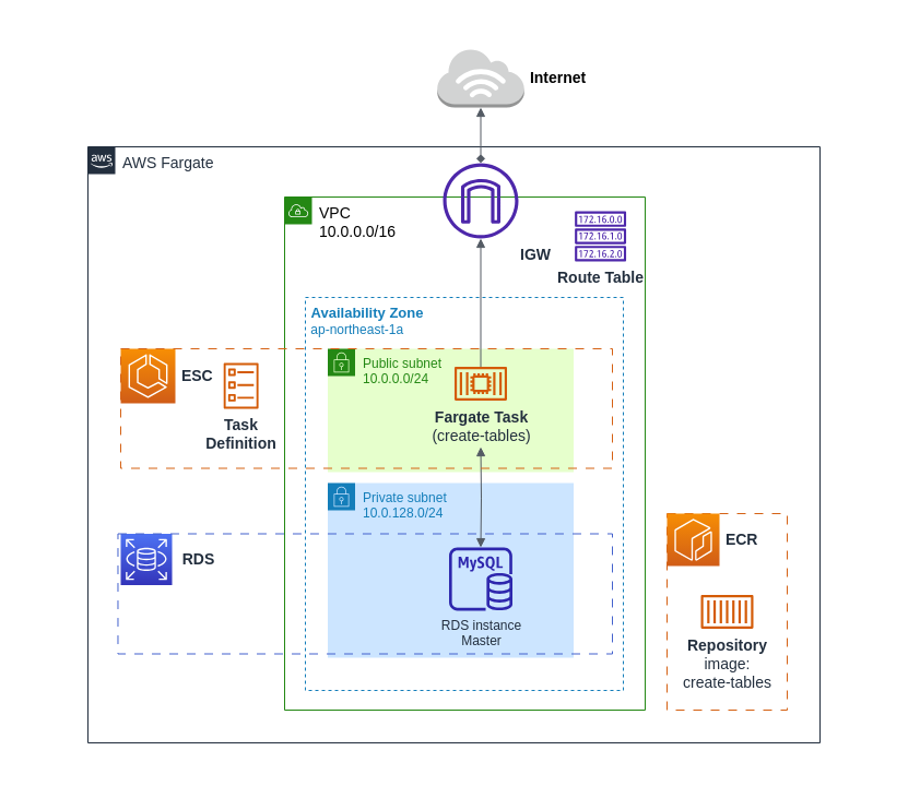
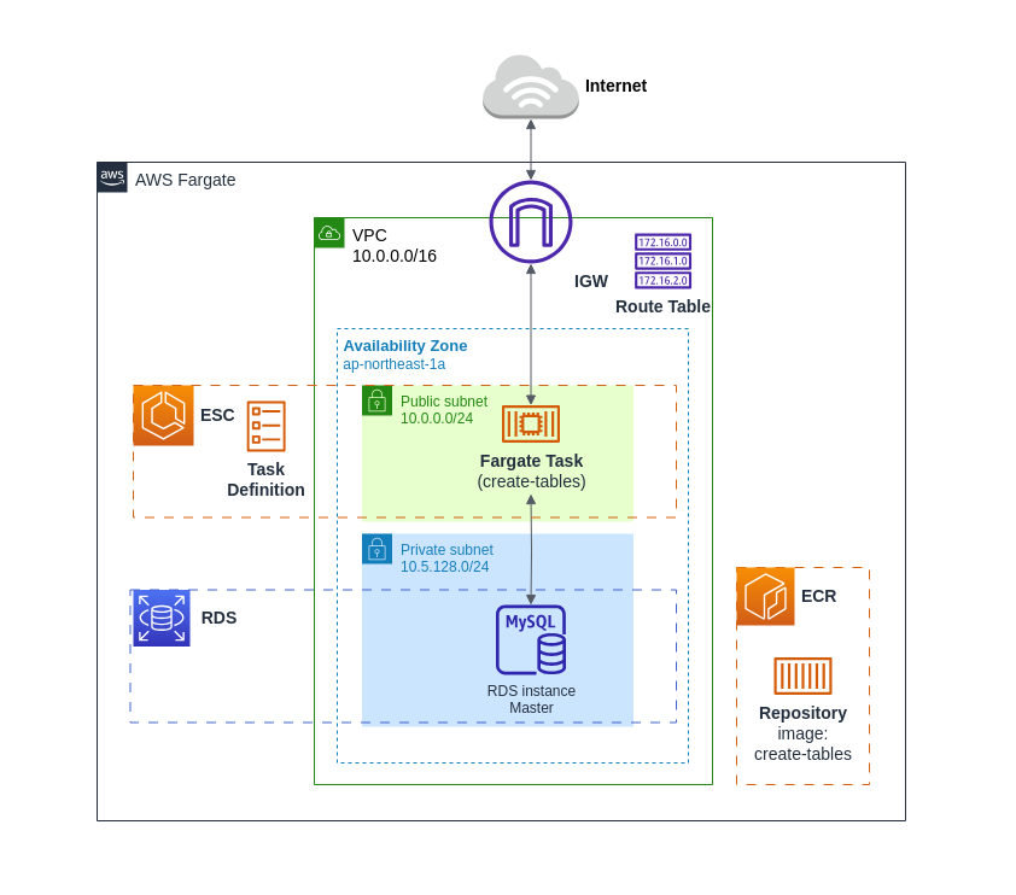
  <mxCell id="0" />
  <mxCell id="1" parent="0" />
  <mxCell id="2" value="" style="rounded=0;whiteSpace=wrap;html=1;strokeColor=#FFFFFF;fontColor=#393C56;fillColor=#FFFFFF;" parent="1" vertex="1"><mxGeometry x="20" y="20" width="800" height="700" as="geometry" /></mxCell>
  <mxCell id="3" value="&lt;font style=&quot;font-size: 14px;&quot;&gt;AWS Fargate&lt;/font&gt;" style="points=[[0,0],[0.25,0],[0.5,0],[0.75,0],[1,0],[1,0.25],[1,0.5],[1,0.75],[1,1],[0.75,1],[0.5,1],[0.25,1],[0,1],[0,0.75],[0,0.5],[0,0.25]];outlineConnect=0;gradientColor=none;html=1;whiteSpace=wrap;fontSize=12;fontStyle=0;container=0;pointerEvents=0;collapsible=0;recursiveResize=0;shape=mxgraph.aws4.group;grIcon=mxgraph.aws4.group_aws_cloud_alt;strokeColor=#232F3E;fillColor=none;verticalAlign=top;align=left;spacingLeft=30;fontColor=#232F3E;dashed=0;" parent="1" vertex="1"><mxGeometry x="80" y="134" width="670" height="546" as="geometry" /></mxCell>
  <mxCell id="4" value="&lt;font style=&quot;font-size: 14px;&quot;&gt;&lt;b&gt;&amp;nbsp;Internet&lt;/b&gt;&lt;/font&gt;" style="outlineConnect=0;dashed=0;verticalLabelPosition=middle;verticalAlign=middle;align=left;html=1;shape=mxgraph.aws3.internet_3;fillColor=#D2D3D3;gradientColor=none;labelPosition=right;" parent="1" vertex="1"><mxGeometry x="399.75" y="44" width="79.5" height="54" as="geometry" /></mxCell>
- <mxCell id="5" value="" style="edgeStyle=orthogonalEdgeStyle;html=1;endArrow=diamond;elbow=vertical;startArrow=block;startFill=1;endFill=1;strokeColor=#545B64;rounded=0;exitX=0.5;exitY=1;exitDx=0;exitDy=0;exitPerimeter=0;" parent="1" source="4" target="9" edge="1"><mxGeometry width="100" relative="1" as="geometry"><mxPoint x="265" y="240" as="sourcePoint" /><mxPoint x="365" y="240" as="targetPoint" /></mxGeometry></mxCell>
+ <mxCell id="5" value="" style="edgeStyle=orthogonalEdgeStyle;html=1;endArrow=block;elbow=vertical;startArrow=block;startFill=1;endFill=1;strokeColor=#545B64;rounded=0;exitX=0.5;exitY=1;exitDx=0;exitDy=0;exitPerimeter=0;" parent="1" source="4" target="9" edge="1"><mxGeometry width="100" relative="1" as="geometry"><mxPoint x="265" y="240" as="sourcePoint" /><mxPoint x="365" y="240" as="targetPoint" /></mxGeometry></mxCell>
  <mxCell id="6" value="Public subnet&lt;br&gt;10.0.0.0/24" style="points=[[0,0],[0.25,0],[0.5,0],[0.75,0],[1,0],[1,0.25],[1,0.5],[1,0.75],[1,1],[0.75,1],[0.5,1],[0.25,1],[0,1],[0,0.75],[0,0.5],[0,0.25]];outlineConnect=0;gradientColor=none;html=1;whiteSpace=wrap;fontSize=12;fontStyle=0;container=1;pointerEvents=0;collapsible=0;recursiveResize=0;shape=mxgraph.aws4.group;grIcon=mxgraph.aws4.group_security_group;grStroke=0;strokeColor=#248814;fillColor=#E6FFCC;verticalAlign=top;align=left;spacingLeft=30;fontColor=#248814;dashed=0;" parent="1" vertex="1"><mxGeometry x="299.5" y="319" width="225" height="113" as="geometry" /></mxCell>
  <mxCell id="7" value="&lt;font color=&quot;#000000&quot; style=&quot;font-size: 14px;&quot;&gt;VPC&lt;br&gt;10.0.0.0/16&lt;/font&gt;" style="points=[[0,0],[0.25,0],[0.5,0],[0.75,0],[1,0],[1,0.25],[1,0.5],[1,0.75],[1,1],[0.75,1],[0.5,1],[0.25,1],[0,1],[0,0.75],[0,0.5],[0,0.25]];outlineConnect=0;gradientColor=none;html=1;whiteSpace=wrap;fontSize=12;fontStyle=0;container=0;pointerEvents=0;collapsible=0;recursiveResize=0;shape=mxgraph.aws4.group;grIcon=mxgraph.aws4.group_vpc;strokeColor=#248814;fillColor=none;verticalAlign=top;align=left;spacingLeft=30;fontColor=#AAB7B8;dashed=0;" parent="1" vertex="1"><mxGeometry x="260" y="180" width="330" height="470" as="geometry" /></mxCell>
  <mxCell id="8" value="Route Table" style="sketch=0;outlineConnect=0;fontColor=#232F3E;gradientColor=none;fillColor=#4D27AA;strokeColor=none;dashed=0;verticalLabelPosition=bottom;verticalAlign=top;align=center;html=1;fontSize=14;fontStyle=1;aspect=fixed;pointerEvents=1;shape=mxgraph.aws4.route_table;" parent="1" vertex="1"><mxGeometry x="525.5" y="193" width="47.21" height="46" as="geometry" /></mxCell>
  <mxCell id="9" value="IGW" style="sketch=0;outlineConnect=0;fontColor=#232F3E;gradientColor=none;fillColor=#4D27AA;strokeColor=none;dashed=0;verticalLabelPosition=bottom;verticalAlign=top;align=left;html=1;fontSize=14;fontStyle=1;aspect=fixed;pointerEvents=1;shape=mxgraph.aws4.internet_gateway;labelPosition=right;" parent="1" vertex="1"><mxGeometry x="405" y="149" width="69" height="69" as="geometry" /></mxCell>
  <mxCell id="10" value="Task &lt;br&gt;Definition" style="sketch=0;outlineConnect=0;fontColor=#232F3E;gradientColor=none;fillColor=#D45B07;strokeColor=none;dashed=0;verticalLabelPosition=bottom;verticalAlign=top;align=center;html=1;fontSize=14;fontStyle=1;aspect=fixed;pointerEvents=1;shape=mxgraph.aws4.ecs_task;" parent="1" vertex="1"><mxGeometry x="204" y="332.11" width="32.29" height="41.89" as="geometry" /></mxCell>
  <mxCell id="11" value="&amp;nbsp;ESC&lt;br&gt;" style="sketch=0;points=[[0,0,0],[0.25,0,0],[0.5,0,0],[0.75,0,0],[1,0,0],[0,1,0],[0.25,1,0],[0.5,1,0],[0.75,1,0],[1,1,0],[0,0.25,0],[0,0.5,0],[0,0.75,0],[1,0.25,0],[1,0.5,0],[1,0.75,0]];outlineConnect=0;fontColor=#232F3E;gradientColor=#F78E04;gradientDirection=north;fillColor=#D05C17;strokeColor=#ffffff;dashed=0;verticalLabelPosition=middle;verticalAlign=middle;align=left;html=1;fontSize=14;fontStyle=1;aspect=fixed;shape=mxgraph.aws4.resourceIcon;resIcon=mxgraph.aws4.ecs;horizontal=1;fontFamily=Helvetica;labelPosition=right;" parent="1" vertex="1"><mxGeometry x="110" y="319" width="50" height="50" as="geometry" /></mxCell>
  <mxCell id="12" value="RDS&lt;br&gt;" style="sketch=0;points=[[0,0,0],[0.25,0,0],[0.5,0,0],[0.75,0,0],[1,0,0],[0,1,0],[0.25,1,0],[0.5,1,0],[0.75,1,0],[1,1,0],[0,0.25,0],[0,0.5,0],[0,0.75,0],[1,0.25,0],[1,0.5,0],[1,0.75,0]];outlineConnect=0;fontColor=#232F3E;gradientColor=#4D72F3;gradientDirection=north;fillColor=#3334B9;strokeColor=#ffffff;dashed=0;verticalLabelPosition=middle;verticalAlign=middle;align=center;html=1;fontSize=14;fontStyle=1;aspect=fixed;shape=mxgraph.aws4.resourceIcon;resIcon=mxgraph.aws4.rds;labelPosition=right;" parent="1" vertex="1"><mxGeometry x="110" y="488.5" width="47" height="47" as="geometry" /></mxCell>
  <mxCell id="13" style="edgeStyle=orthogonalEdgeStyle;rounded=0;orthogonalLoop=1;jettySize=auto;html=1;exitX=0.5;exitY=1;exitDx=0;exitDy=0;exitPerimeter=0;" parent="1" source="12" target="12" edge="1"><mxGeometry relative="1" as="geometry" /></mxCell>
- <mxCell id="14" value="Private subnet&lt;br&gt;10.0.128.0/24" style="points=[[0,0],[0.25,0],[0.5,0],[0.75,0],[1,0],[1,0.25],[1,0.5],[1,0.75],[1,1],[0.75,1],[0.5,1],[0.25,1],[0,1],[0,0.75],[0,0.5],[0,0.25]];outlineConnect=0;gradientColor=none;html=1;whiteSpace=wrap;fontSize=12;fontStyle=0;container=1;pointerEvents=0;collapsible=0;recursiveResize=0;shape=mxgraph.aws4.group;grIcon=mxgraph.aws4.group_security_group;grStroke=0;strokeColor=#147EBA;fillColor=#CCE5FF;verticalAlign=top;align=left;spacingLeft=30;fontColor=#147EBA;dashed=0;" parent="1" vertex="1"><mxGeometry x="299.5" y="442" width="225" height="160" as="geometry" /></mxCell>
+ <mxCell id="14" value="Private subnet&lt;br&gt;10.5.128.0/24" style="points=[[0,0],[0.25,0],[0.5,0],[0.75,0],[1,0],[1,0.25],[1,0.5],[1,0.75],[1,1],[0.75,1],[0.5,1],[0.25,1],[0,1],[0,0.75],[0,0.5],[0,0.25]];outlineConnect=0;gradientColor=none;html=1;whiteSpace=wrap;fontSize=12;fontStyle=0;container=1;pointerEvents=0;collapsible=0;recursiveResize=0;shape=mxgraph.aws4.group;grIcon=mxgraph.aws4.group_security_group;grStroke=0;strokeColor=#147EBA;fillColor=#CCE5FF;verticalAlign=top;align=left;spacingLeft=30;fontColor=#147EBA;dashed=0;" parent="1" vertex="1"><mxGeometry x="299.5" y="442" width="225" height="160" as="geometry" /></mxCell>
  <mxCell id="15" value="RDS instance&lt;br&gt;Master" style="sketch=0;outlineConnect=0;fontColor=#232F3E;gradientColor=none;fillColor=#2E27AD;strokeColor=none;dashed=0;verticalLabelPosition=bottom;verticalAlign=top;align=center;html=1;fontSize=12;fontStyle=0;aspect=fixed;pointerEvents=1;shape=mxgraph.aws4.rds_mysql_instance;" parent="14" vertex="1"><mxGeometry x="111" y="59" width="58" height="58" as="geometry" /></mxCell>
  <mxCell id="16" value="&lt;font style=&quot;font-size: 13px;&quot;&gt;&lt;b&gt;&lt;font style=&quot;font-size: 13px;&quot;&gt;&amp;nbsp;Availability Zone&lt;/font&gt;&lt;/b&gt;&lt;br&gt;&lt;/font&gt;&amp;nbsp;ap-northeast-1a" style="fillColor=none;strokeColor=#147EBA;dashed=1;verticalAlign=top;fontStyle=0;fontColor=#147EBA;whiteSpace=wrap;html=1;labelPosition=center;verticalLabelPosition=middle;align=left;" parent="1" vertex="1"><mxGeometry x="279" y="272" width="291" height="360" as="geometry" /></mxCell>
  <mxCell id="17" value="" style="edgeStyle=orthogonalEdgeStyle;html=1;endArrow=block;elbow=vertical;startArrow=block;startFill=1;endFill=1;strokeColor=#545B64;rounded=0;" parent="1" target="15" edge="1"><mxGeometry width="100" relative="1" as="geometry"><mxPoint x="439.5" y="409" as="sourcePoint" /><mxPoint x="439.5" y="492" as="targetPoint" /><Array as="points" /></mxGeometry></mxCell>
  <mxCell id="18" value="" style="dashed=1;verticalAlign=middle;fontStyle=0;whiteSpace=wrap;html=1;strokeWidth=1;fillColor=none;strokeColor=#4563cd;dashPattern=8 8;labelPosition=right;verticalLabelPosition=middle;align=left;" parent="1" vertex="1"><mxGeometry x="107.47" y="488.5" width="452.53" height="110" as="geometry" /></mxCell>
  <mxCell id="19" value="" style="dashed=1;verticalAlign=middle;fontStyle=0;whiteSpace=wrap;html=1;strokeWidth=1;fillColor=none;strokeColor=#d56215;dashPattern=8 8;labelPosition=right;verticalLabelPosition=middle;align=left;" parent="1" vertex="1"><mxGeometry x="110" y="319" width="450" height="109.5" as="geometry" /></mxCell>
  <mxCell id="20" value="&lt;font style=&quot;font-size: 14px;&quot;&gt;&lt;b&gt;Fargate Task&lt;br style=&quot;border-color: var(--border-color);&quot;&gt;&lt;/b&gt;&lt;span style=&quot;border-color: var(--border-color);&quot;&gt;(create-tables)&lt;/span&gt;&lt;/font&gt;" style="sketch=0;outlineConnect=0;fontColor=#232F3E;gradientColor=none;fillColor=#D45B07;strokeColor=none;dashed=0;verticalLabelPosition=bottom;verticalAlign=top;align=center;html=1;fontSize=12;fontStyle=0;aspect=fixed;pointerEvents=1;shape=mxgraph.aws4.container_2;" parent="1" vertex="1"><mxGeometry x="415.5" y="335.5" width="48" height="31" as="geometry" /></mxCell>
- <mxCell id="21" value="" style="edgeStyle=orthogonalEdgeStyle;html=1;endArrow=none;elbow=vertical;startArrow=block;startFill=1;endFill=1;strokeColor=#545B64;rounded=0;" parent="1" source="9" target="20" edge="1"><mxGeometry width="100" relative="1" as="geometry"><mxPoint x="410" y="520" as="sourcePoint" /><mxPoint x="510" y="520" as="targetPoint" /></mxGeometry></mxCell>
+ <mxCell id="21" value="" style="edgeStyle=orthogonalEdgeStyle;html=1;endArrow=block;elbow=vertical;startArrow=block;startFill=1;endFill=1;strokeColor=#545B64;rounded=0;" parent="1" source="9" target="20" edge="1"><mxGeometry width="100" relative="1" as="geometry"><mxPoint x="410" y="520" as="sourcePoint" /><mxPoint x="510" y="520" as="targetPoint" /></mxGeometry></mxCell>
  <mxCell id="22" value="" style="group" parent="1" vertex="1" connectable="0"><mxGeometry x="610" y="470" width="110" height="180" as="geometry" /></mxCell>
  <mxCell id="23" value="" style="dashed=1;verticalAlign=middle;fontStyle=0;whiteSpace=wrap;html=1;strokeWidth=1;fillColor=none;strokeColor=#d56215;dashPattern=8 8;labelPosition=right;verticalLabelPosition=middle;align=left;" parent="22" vertex="1"><mxGeometry width="110" height="180" as="geometry" /></mxCell>
  <mxCell id="24" value="&amp;nbsp;ECR" style="sketch=0;points=[[0,0,0],[0.25,0,0],[0.5,0,0],[0.75,0,0],[1,0,0],[0,1,0],[0.25,1,0],[0.5,1,0],[0.75,1,0],[1,1,0],[0,0.25,0],[0,0.5,0],[0,0.75,0],[1,0.25,0],[1,0.5,0],[1,0.75,0]];outlineConnect=0;fontColor=#232F3E;gradientColor=#F78E04;gradientDirection=north;fillColor=#D05C17;strokeColor=#ffffff;dashed=0;verticalLabelPosition=middle;verticalAlign=middle;align=left;html=1;fontSize=14;fontStyle=1;aspect=fixed;shape=mxgraph.aws4.resourceIcon;resIcon=mxgraph.aws4.ecr;labelPosition=right;" parent="22" vertex="1"><mxGeometry width="48" height="48" as="geometry" /></mxCell>
  <mxCell id="25" value="Repository&lt;br&gt;&lt;span style=&quot;font-weight: normal;&quot;&gt;image: &lt;br&gt;create-tables&lt;br&gt;&lt;/span&gt;" style="sketch=0;outlineConnect=0;fontColor=#232F3E;gradientColor=none;fillColor=#D45B07;strokeColor=none;dashed=0;verticalLabelPosition=bottom;verticalAlign=top;align=center;html=1;fontSize=14;fontStyle=1;aspect=fixed;pointerEvents=1;shape=mxgraph.aws4.container_1;labelPosition=center;" parent="22" vertex="1"><mxGeometry x="31" y="74.5" width="48" height="31" as="geometry" /></mxCell>
